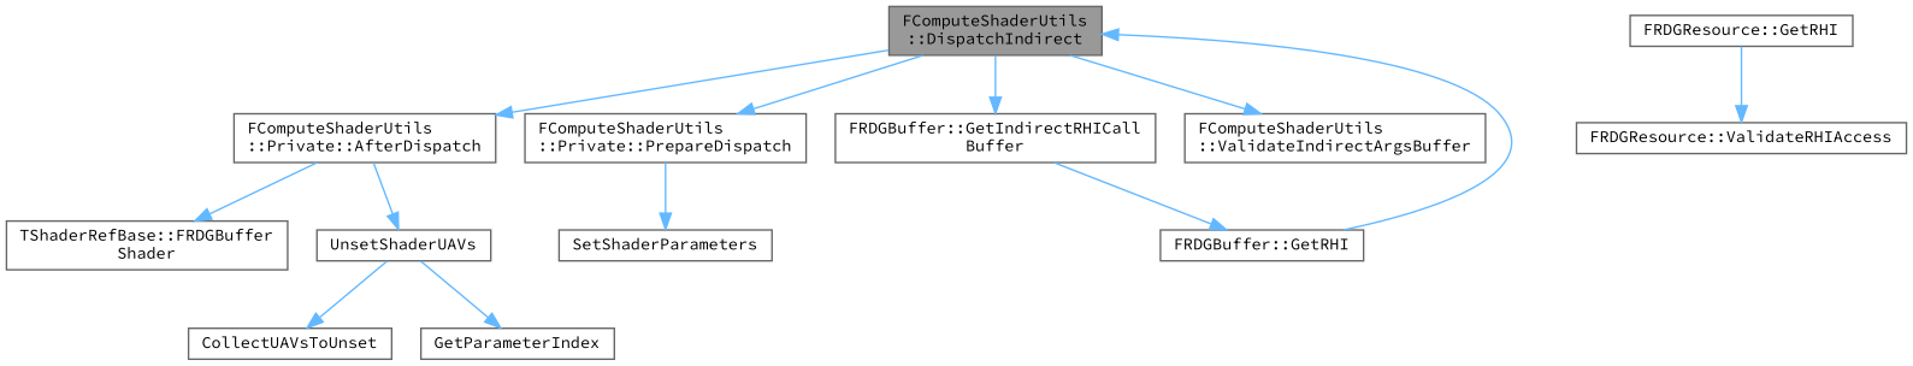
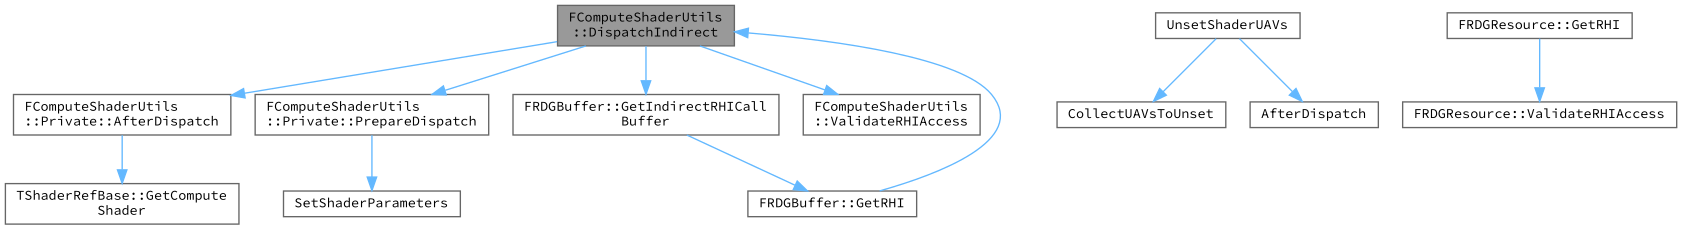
  digraph {
    fontname="Source Code Pro"
    rankdir=TB
    node [color=grey40 fillcolor=white fontname="Source Code Pro" fontsize=10 shape=box style=filled]
    edge [color=steelblue1 fontname="Source Code Pro" fontsize=10 labelfontname=Helvetica labelfontsize=10 style=solid]
    n1 [color=gray40 fillcolor=grey60 fontcolor=black height=0.2 label="FComputeShaderUtils\l::DispatchIndirect" width=0.4]
    n2 [height=0.2 label="FComputeShaderUtils\l::Private::AfterDispatch" width=0.4]
    n3 [height=0.2 label="FRDGBuffer::GetIndirectRHICall\lBuffer" width=0.4]
    n4 [height=0.2 label="FComputeShaderUtils\l::Private::PrepareDispatch" width=0.4]
-   n5 [height=0.2 label="FComputeShaderUtils\l::ValidateIndirectArgsBuffer" width=0.4]
-   n6 [height=0.2 label="TShaderRefBase::FRDGBuffer\lShader" width=0.4]
+   n5 [height=0.2 label="FComputeShaderUtils\l::ValidateRHIAccess" width=0.4]
+   n6 [height=0.2 label="TShaderRefBase::GetCompute\lShader" width=0.4]
    n7 [height=0.2 label=UnsetShaderUAVs width=0.4]
    n8 [height=0.2 label="FRDGBuffer::GetRHI" width=0.4]
    n9 [height=0.2 label=SetShaderParameters width=0.4]
    n10 [height=0.2 label=CollectUAVsToUnset width=0.4]
-   n11 [height=0.2 label=GetParameterIndex width=0.4]
+   n11 [height=0.2 label=AfterDispatch width=0.4]
    n12 [height=0.2 label="FRDGResource::GetRHI" width=0.4]
    n13 [height=0.2 label="FRDGResource::ValidateRHIAccess" width=0.4]
    n1 -> n2
    n1 -> n3
    n1 -> n4
    n1 -> n5
    n2 -> n6
-   n2 -> n7
    n3 -> n8
    n4 -> n9
    n7 -> n10
    n7 -> n11
    n8 -> n1
    n12 -> n13
  }
